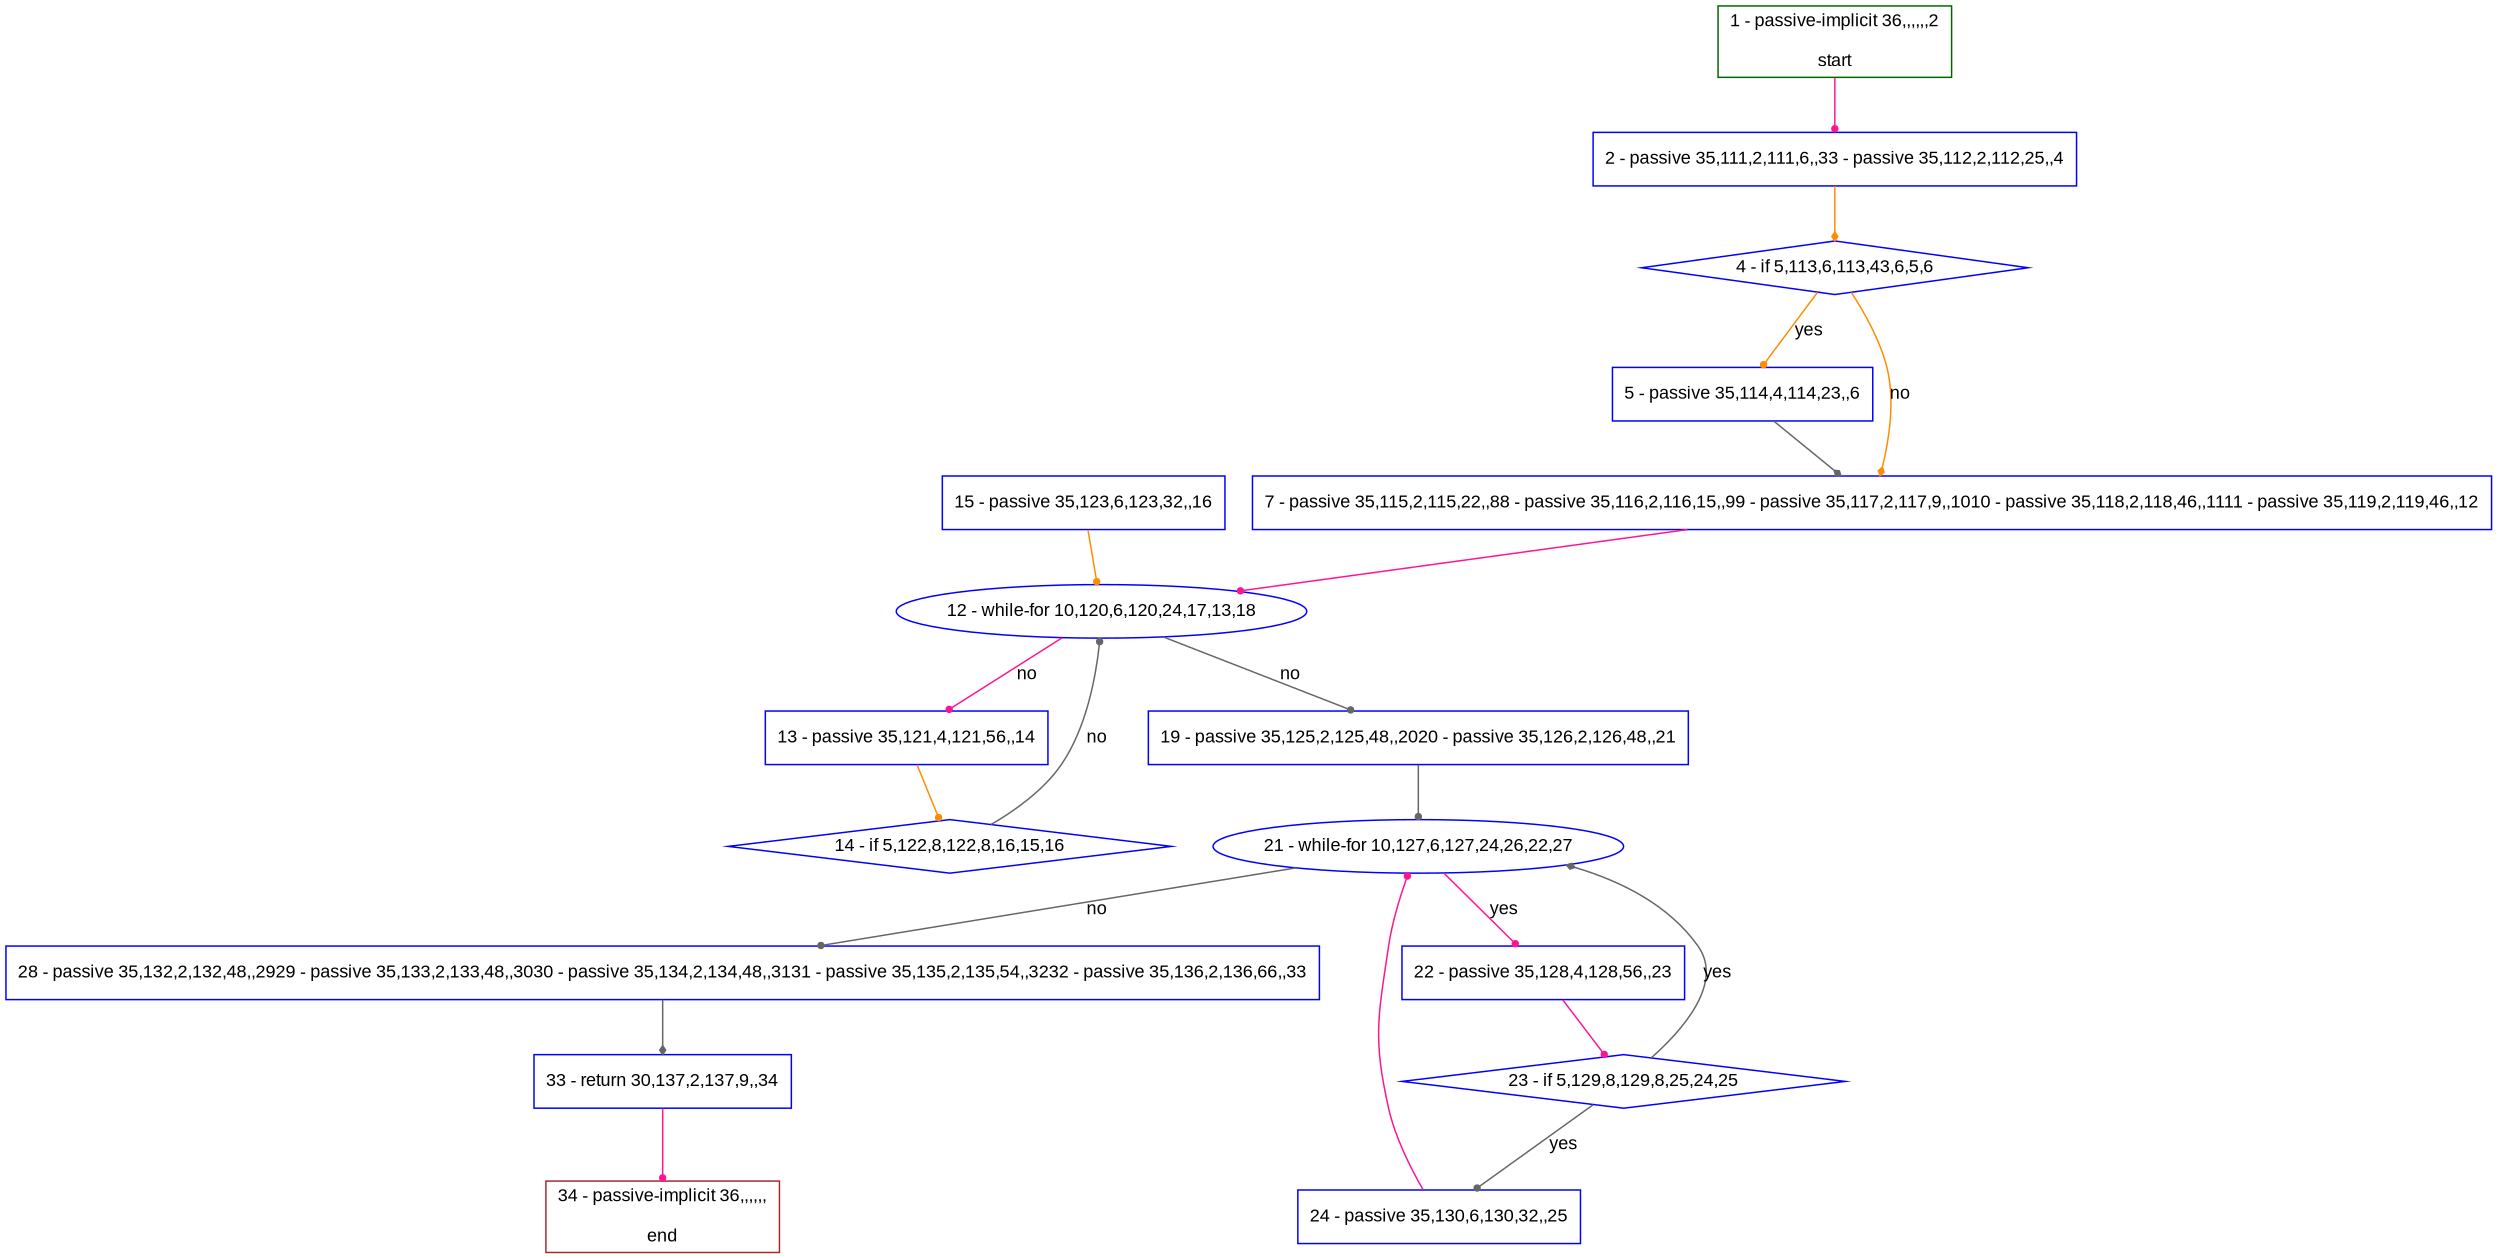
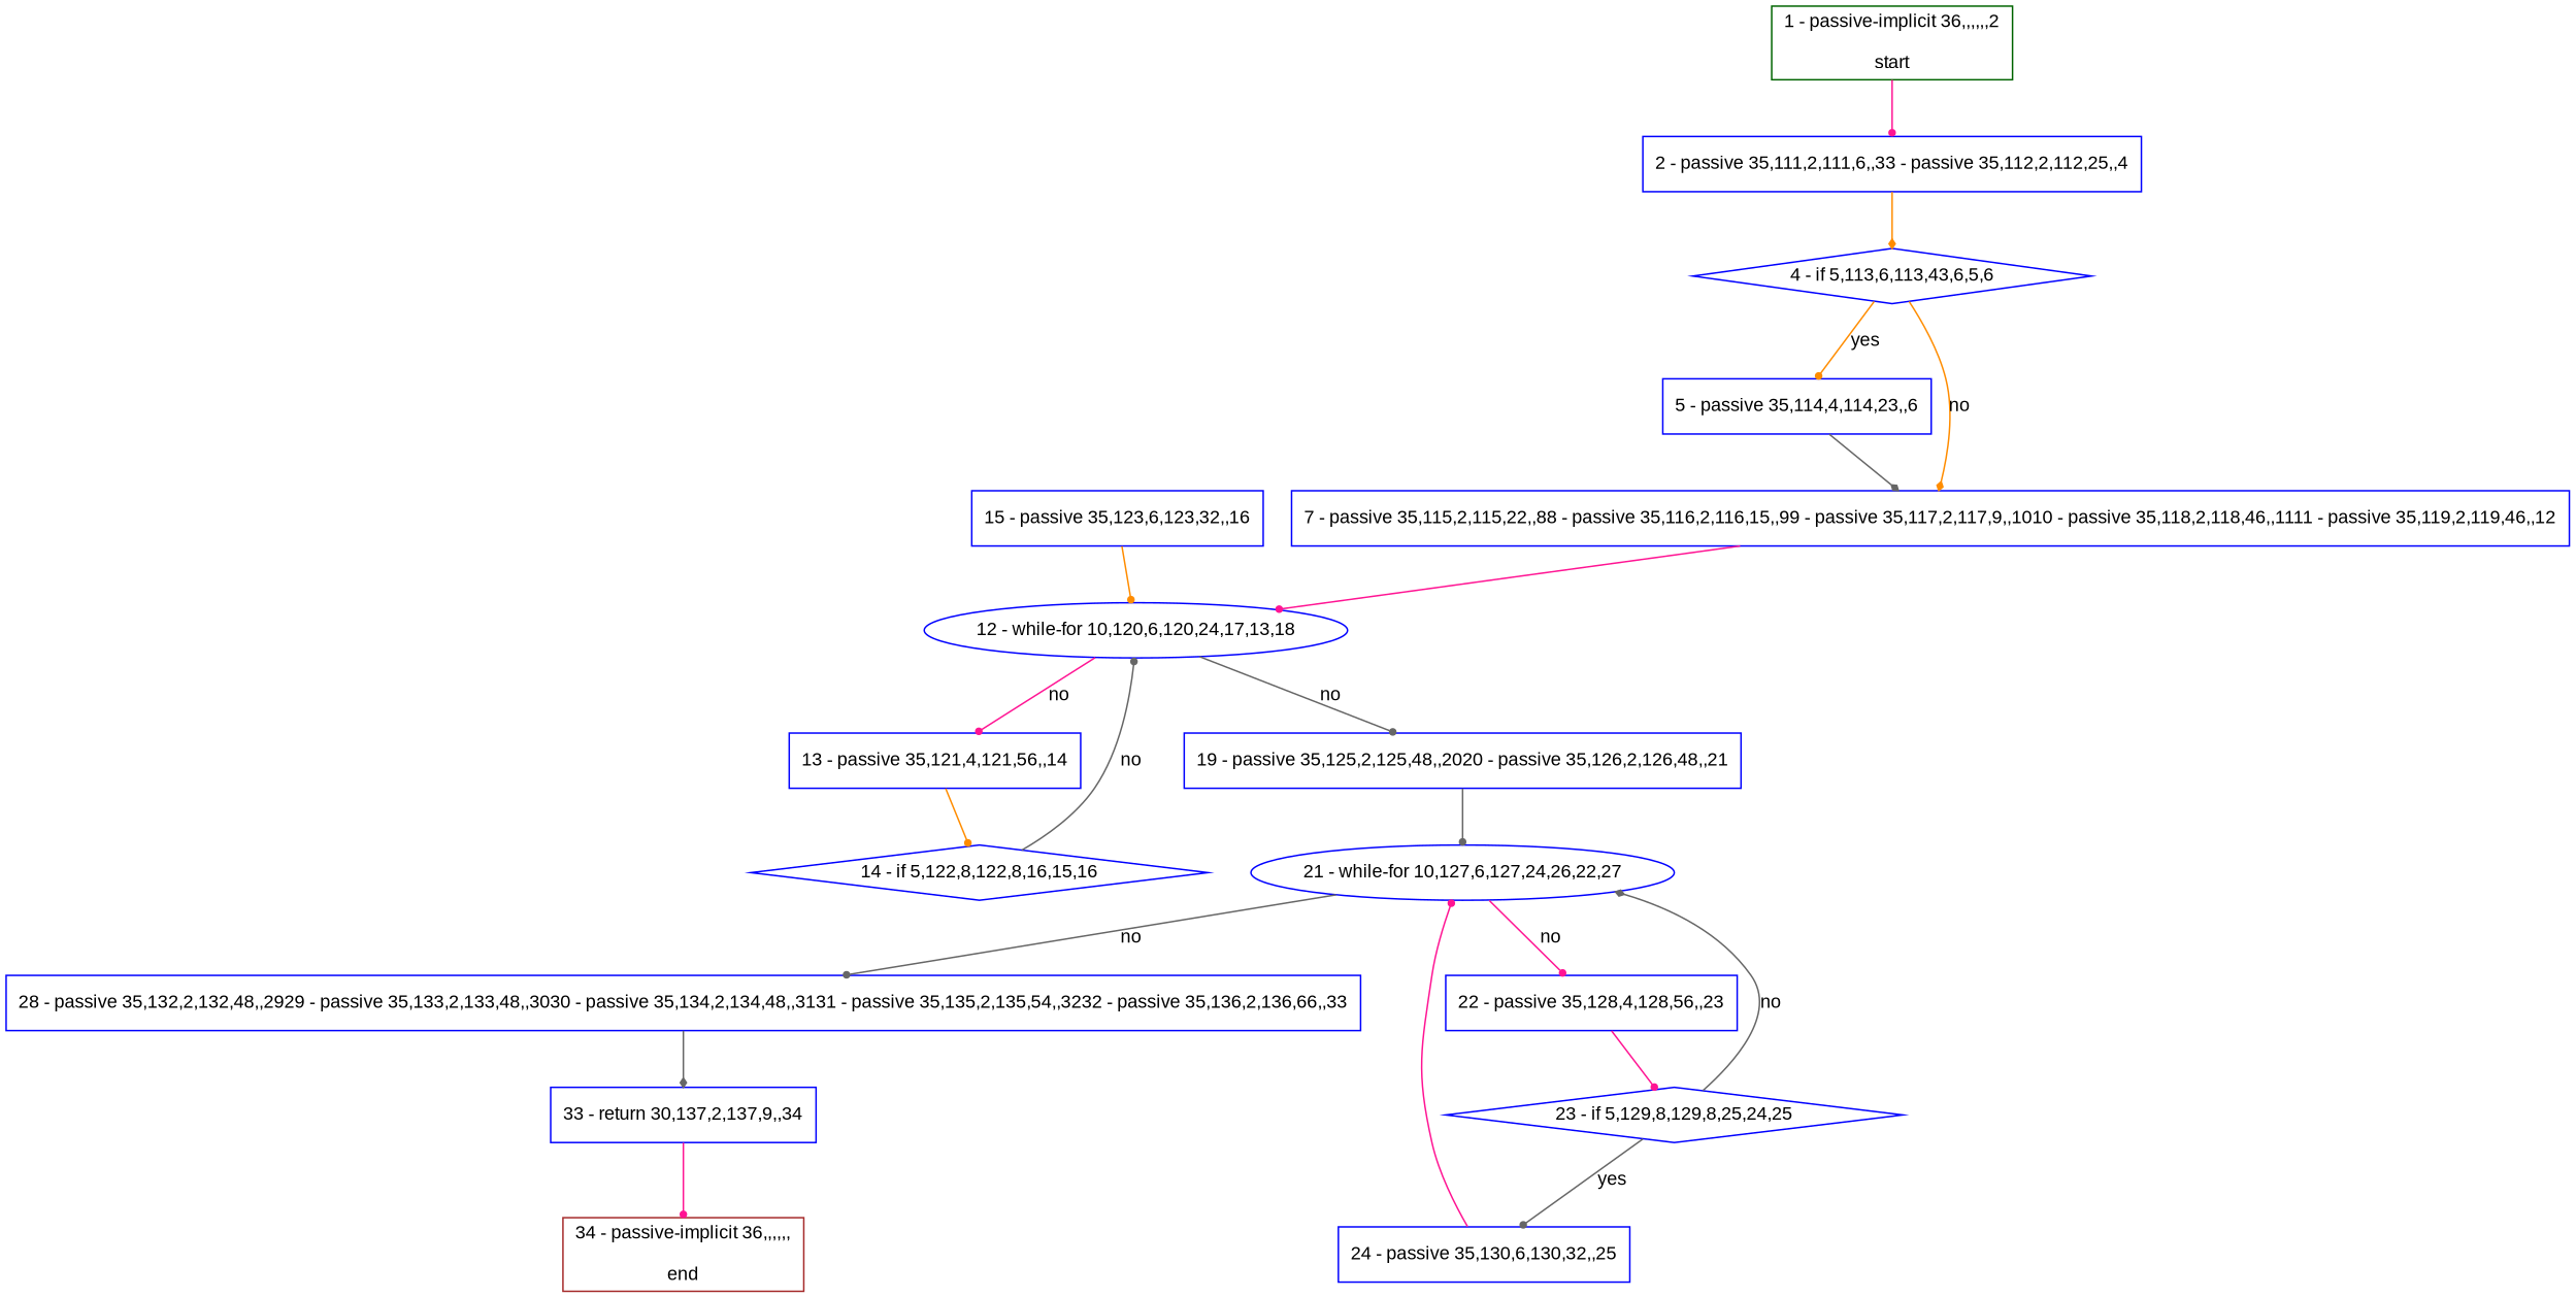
  digraph {
    bgcolor=white
    compound=true
    fillcolor="#FFFFCC"
    fontname=Arial
    fontsize=12
    pack=true
    packmode=clust
    style="rounded,filled"
    node [color="#0000ff" compound=true fillcolor="#ffffff" fixedsize=false fontname=Arial fontsize=12 node_initialized=no shape=box style=filled]
    edge [arrowhead=dot arrowsize=0.5 arrowtail=none color=gray40 compound=true dir=forward fontcolor=black fontname=Arial fontsize=12]
    n1 [label="2 - passive 35,111,2,111,6,,33 - passive 35,112,2,112,25,,4"]
    n2 [label="4 - if 5,113,6,113,43,6,5,6" shape=diamond]
    n3 [label="5 - passive 35,114,4,114,23,,6"]
    n4 [label="7 - passive 35,115,2,115,22,,88 - passive 35,116,2,116,15,,99 - passive 35,117,2,117,9,,1010 - passive 35,118,2,118,46,,1111 - passive 35,119,2,119,46,,12"]
    n5 [color="#006400" label="1 - passive-implicit 36,,,,,,2\n\nstart"]
    n6 [label="12 - while-for 10,120,6,120,24,17,13,18" shape=oval]
    n7 [label="13 - passive 35,121,4,121,56,,14"]
    n8 [label="19 - passive 35,125,2,125,48,,2020 - passive 35,126,2,126,48,,21"]
    n9 [label="14 - if 5,122,8,122,8,16,15,16" shape=diamond]
    n10 [label="21 - while-for 10,127,6,127,24,26,22,27" shape=oval]
    n11 [label="22 - passive 35,128,4,128,56,,23"]
    n12 [label="28 - passive 35,132,2,132,48,,2929 - passive 35,133,2,133,48,,3030 - passive 35,134,2,134,48,,3131 - passive 35,135,2,135,54,,3232 - passive 35,136,2,136,66,,33"]
    n13 [label="15 - passive 35,123,6,123,32,,16"]
    n14 [label="23 - if 5,129,8,129,8,25,24,25" shape=diamond]
    n15 [label="33 - return 30,137,2,137,9,,34"]
    n16 [label="24 - passive 35,130,6,130,32,,25"]
    n17 [color="#a52a2a" label="34 - passive-implicit 36,,,,,,\n\nend"]
    n1 -> n2 [arrowhead=diamond color=darkorange]
    n2 -> n3 [color=darkorange label=yes]
    n2 -> n4 [arrowhead=diamond color=darkorange label=no]
    n3 -> n4 [arrowhead=diamond]
    n4 -> n6 [color=deeppink]
    n5 -> n1 [color=deeppink]
    n6 -> n7 [color=deeppink label=no]
    n6 -> n8 [label=no]
    n7 -> n9 [color=darkorange]
    n8 -> n10
    n9 -> n6 [label=no]
-   n10 -> n11 [color=deeppink label=yes]
+   n10 -> n11 [color=deeppink label=no]
    n10 -> n12 [label=no]
    n11 -> n14 [color=deeppink]
    n12 -> n15 [arrowhead=diamond]
    n13 -> n6 [color=darkorange]
-   n14 -> n10 [arrowhead=diamond label=yes]
+   n14 -> n10 [arrowhead=diamond label=no]
    n14 -> n16 [label=yes]
    n15 -> n17 [color=deeppink]
    n16 -> n10 [color=deeppink]
  }
